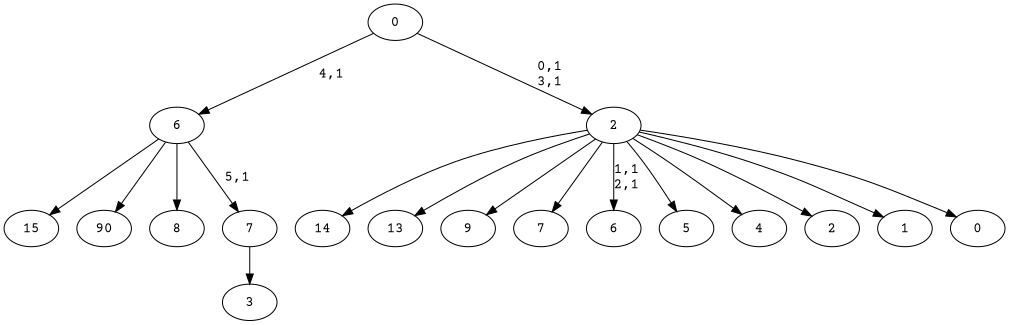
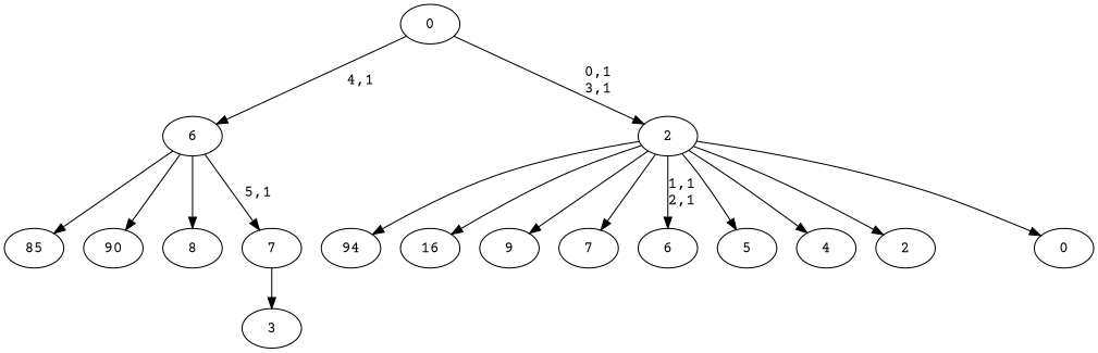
  digraph {
    fontname="Courier Prime"
    node [fontname="Courier Prime"]
    edge [fontname="Courier Prime"]
-   n1 [label=15]
-   n2 [label=14]
-   n3 [label=13]
+   n1 [label=85]
+   n2 [label=94]
+   n3 [label=16]
    n4 [label=90]
    n5 [label=9]
    n6 [label=8]
    n7 [label=7]
    n8 [label=6]
    n9 [label=5]
    n10 [label=4]
    n11 [label=3]
    7
    6
    n14 [label=2]
-   n15 [label=1]
    n16 [label=0]
    2
    0
    7 -> n11
    6 -> n1
    6 -> n4
    6 -> n6
    6 -> 7 [label="5,1"]
    2 -> n2
    2 -> n3
    2 -> n5
    2 -> n7
    2 -> n8 [label="1,1\n2,1"]
    2 -> n9
    2 -> n10
    2 -> n14
-   2 -> n15
    2 -> n16
    0 -> 6 [label="4,1"]
    0 -> 2 [label="0,1\n3,1"]
  }
